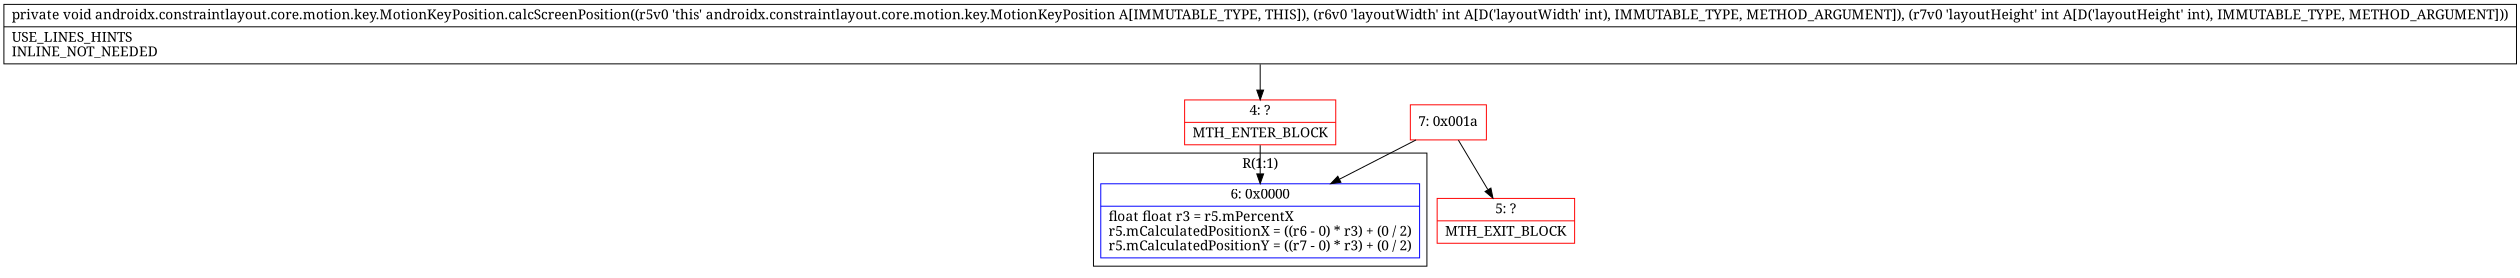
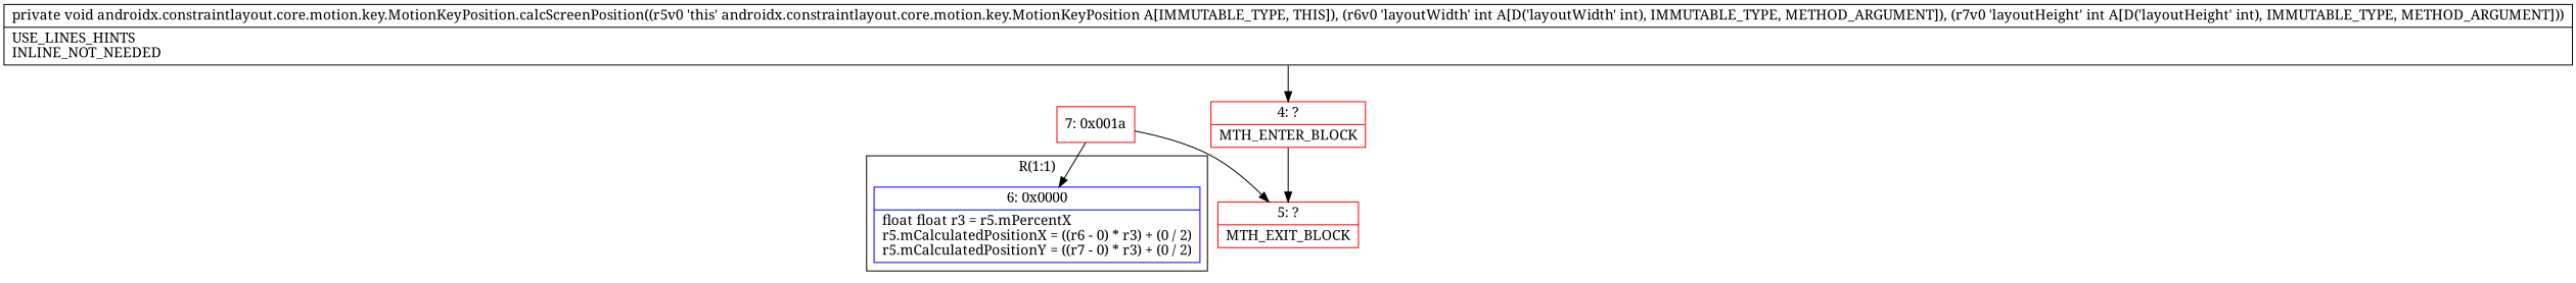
  digraph {
    fontname="Noto Serif"
    node [color=red fontname="Noto Serif" shape=record]
    edge [fontname="Noto Serif"]
    n1 [color=blue label="{6\:\ 0x0000|float float r3 = r5.mPercentX\lr5.mCalculatedPositionX = ((r6 \- 0) * r3) + (0 \/ 2)\lr5.mCalculatedPositionY = ((r7 \- 0) * r3) + (0 \/ 2)\l}"]
    n2 [label="{7\:\ 0x001a}"]
    n3 [label="{5\:\ ?|MTH_EXIT_BLOCK\l}"]
    n4 [label="{4\:\ ?|MTH_ENTER_BLOCK\l}"]
    n5 [label="{private void androidx.constraintlayout.core.motion.key.MotionKeyPosition.calcScreenPosition((r5v0 'this' androidx.constraintlayout.core.motion.key.MotionKeyPosition A[IMMUTABLE_TYPE, THIS]), (r6v0 'layoutWidth' int A[D('layoutWidth' int), IMMUTABLE_TYPE, METHOD_ARGUMENT]), (r7v0 'layoutHeight' int A[D('layoutHeight' int), IMMUTABLE_TYPE, METHOD_ARGUMENT]))  | USE_LINES_HINTS\lINLINE_NOT_NEEDED\l}" color=""]
    subgraph cluster_1 {
      label="R(1:1)"
      n1
    }
    n2 -> n1
    n2 -> n3
-   n4 -> n1
+   n4 -> n3
    n5 -> n4
  }
